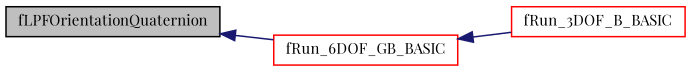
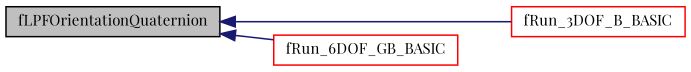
  digraph {
    fontname="Playfair Display"
    rankdir=LR
    node [color=red fillcolor=white fontname="Playfair Display" fontsize=10 shape=record style=filled]
    edge [color=midnightblue dir=back fontname="Playfair Display" fontsize=10 labelfontname=Helvetica labelfontsize=10 style=solid]
    n1 [color=black fillcolor=grey75 fontcolor=black height=0.2 label=fLPFOrientationQuaternion width=0.4]
    n2 [height=0.2 label=fRun_3DOF_B_BASIC width=0.4]
    n3 [height=0.2 label=fRun_6DOF_GB_BASIC width=0.4]
-   n3 -> n2
+   n1 -> n2
    n1 -> n3
  }
